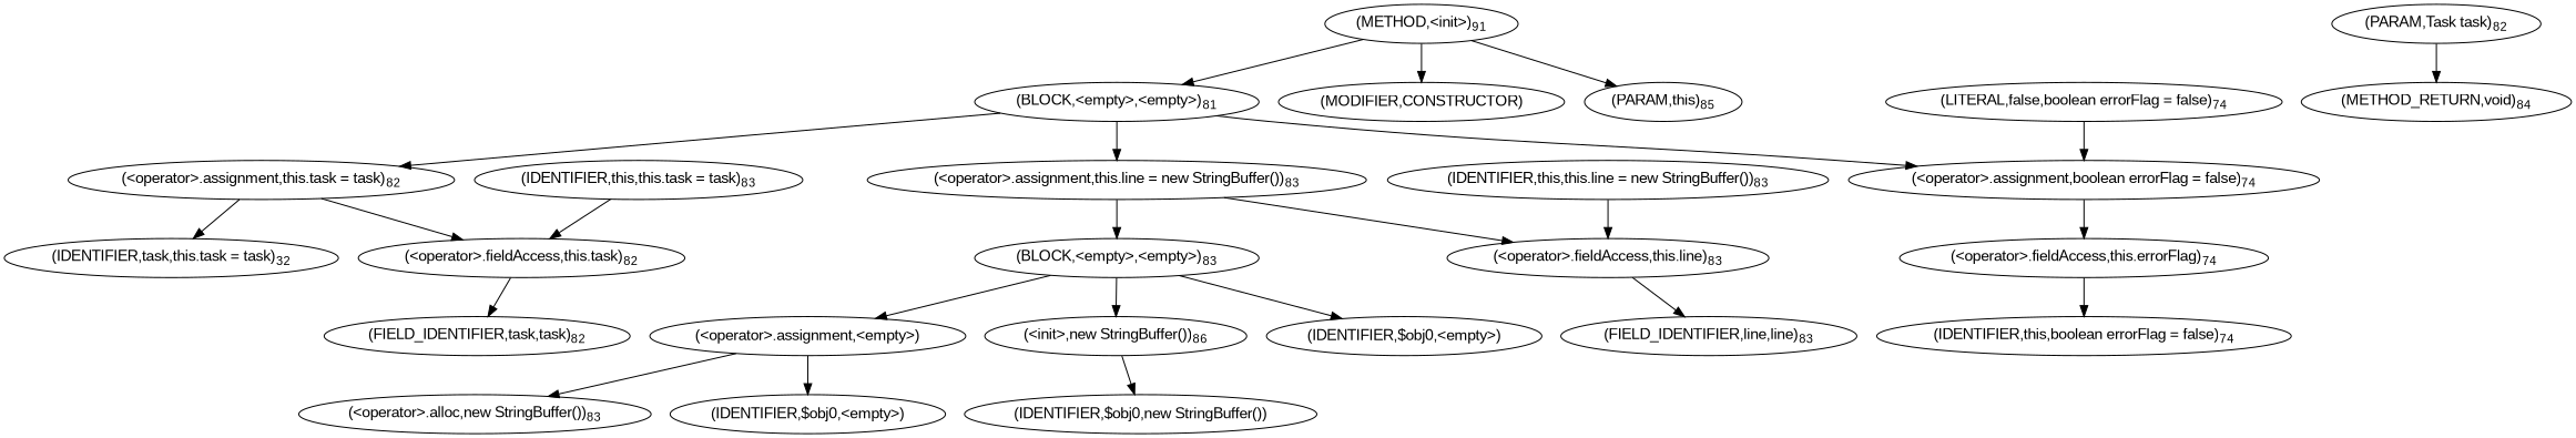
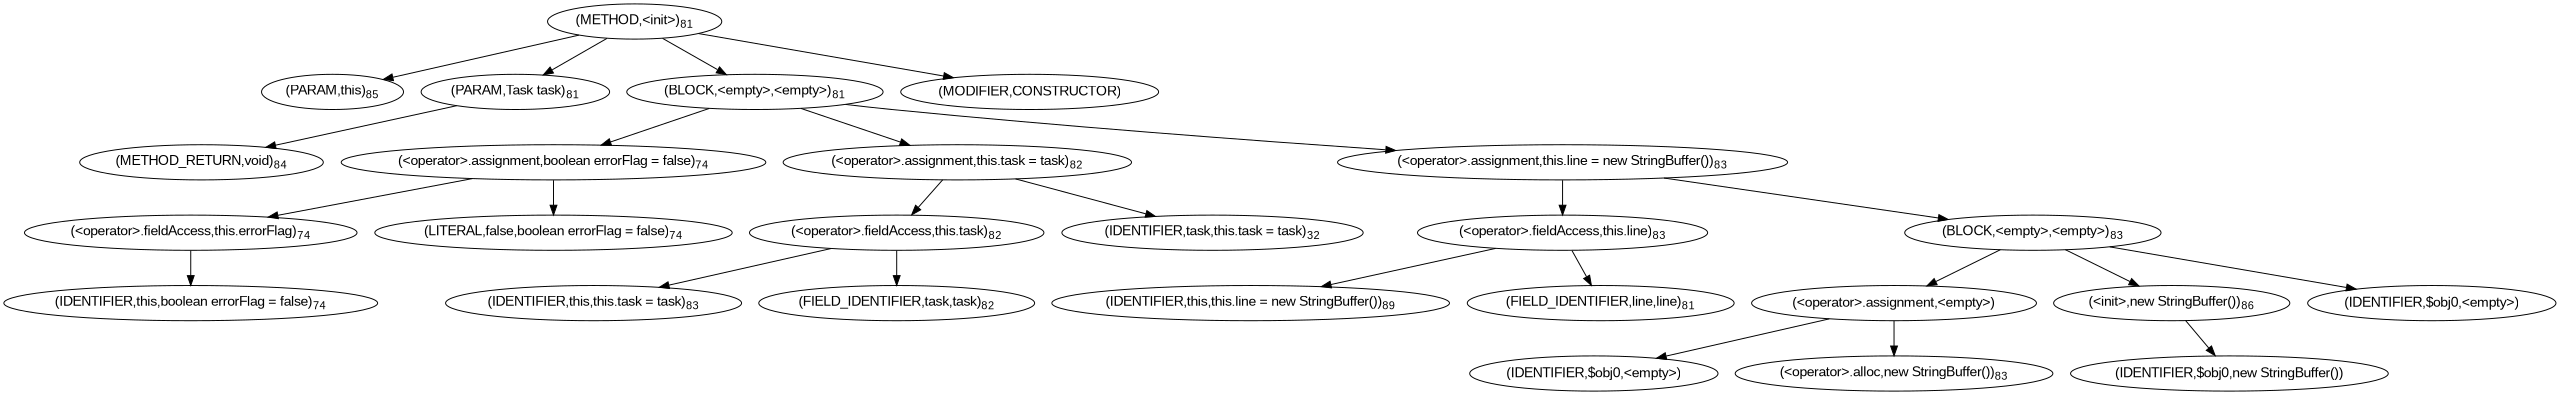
  digraph {
    fontname="Liberation Sans"
    node [fontname="Liberation Sans"]
    edge [fontname="Liberation Sans"]
-   n1 [label=<(METHOD,&lt;init&gt;)<SUB>91</SUB>>]
+   n1 [label=<(METHOD,&lt;init&gt;)<SUB>81</SUB>>]
    n2 [label=<(PARAM,this)<SUB>85</SUB>>]
-   n3 [label=<(PARAM,Task task)<SUB>82</SUB>>]
+   n3 [label=<(PARAM,Task task)<SUB>81</SUB>>]
    n4 [label=<(BLOCK,&lt;empty&gt;,&lt;empty&gt;)<SUB>81</SUB>>]
    n5 [label=<(MODIFIER,CONSTRUCTOR)>]
    n6 [label=<(METHOD_RETURN,void)<SUB>84</SUB>>]
    n7 [label=<(&lt;operator&gt;.assignment,boolean errorFlag = false)<SUB>74</SUB>>]
    n8 [label=<(&lt;operator&gt;.assignment,this.task = task)<SUB>82</SUB>>]
    n9 [label=<(&lt;operator&gt;.assignment,this.line = new StringBuffer())<SUB>83</SUB>>]
    n10 [label=<(&lt;operator&gt;.fieldAccess,this.errorFlag)<SUB>74</SUB>>]
    n11 [label=<(LITERAL,false,boolean errorFlag = false)<SUB>74</SUB>>]
    n12 [label=<(&lt;operator&gt;.fieldAccess,this.task)<SUB>82</SUB>>]
    n13 [label=<(IDENTIFIER,task,this.task = task)<SUB>32</SUB>>]
    n14 [label=<(&lt;operator&gt;.fieldAccess,this.line)<SUB>83</SUB>>]
    n15 [label=<(BLOCK,&lt;empty&gt;,&lt;empty&gt;)<SUB>83</SUB>>]
    n16 [label=<(IDENTIFIER,this,boolean errorFlag = false)<SUB>74</SUB>>]
    n17 [label=<(IDENTIFIER,this,this.task = task)<SUB>83</SUB>>]
    n18 [label=<(FIELD_IDENTIFIER,task,task)<SUB>82</SUB>>]
-   n19 [label=<(IDENTIFIER,this,this.line = new StringBuffer())<SUB>83</SUB>>]
-   n20 [label=<(FIELD_IDENTIFIER,line,line)<SUB>83</SUB>>]
+   n19 [label=<(IDENTIFIER,this,this.line = new StringBuffer())<SUB>89</SUB>>]
+   n20 [label=<(FIELD_IDENTIFIER,line,line)<SUB>81</SUB>>]
    n21 [label=<(&lt;operator&gt;.assignment,&lt;empty&gt;)>]
    n22 [label=<(&lt;init&gt;,new StringBuffer())<SUB>86</SUB>>]
    n23 [label=<(IDENTIFIER,$obj0,&lt;empty&gt;)>]
    n24 [label=<(IDENTIFIER,$obj0,&lt;empty&gt;)>]
    n25 [label=<(&lt;operator&gt;.alloc,new StringBuffer())<SUB>83</SUB>>]
    n26 [label=<(IDENTIFIER,$obj0,new StringBuffer())>]
    n1 -> n2
+   n1 -> n3
    n1 -> n4
    n1 -> n5
    n3 -> n6
    n4 -> n7
    n4 -> n8
    n4 -> n9
    n7 -> n10
-   n11 -> n7
+   n7 -> n11
    n8 -> n12
    n8 -> n13
    n9 -> n14
    n9 -> n15
    n10 -> n16
-   n17 -> n12
+   n12 -> n17
    n12 -> n18
-   n19 -> n14
+   n14 -> n19
    n14 -> n20
    n15 -> n21
    n15 -> n22
    n15 -> n23
    n21 -> n24
    n21 -> n25
    n22 -> n26
  }
